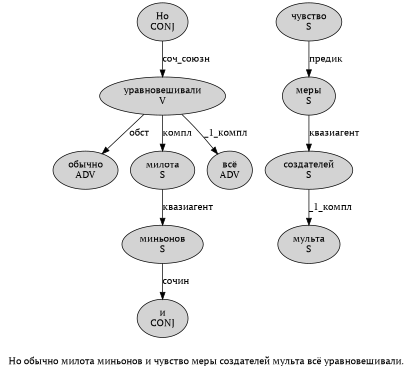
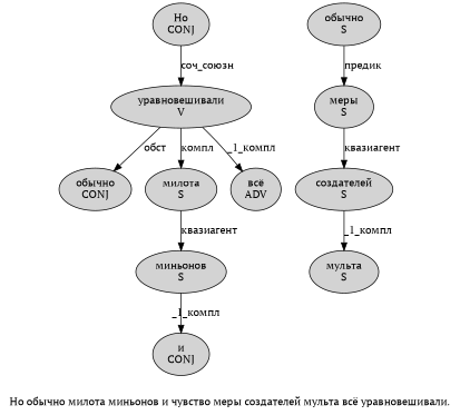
  digraph {
    fontname="PT Serif"
    label="Но обычно милота миньонов и чувство меры создателей мульта всё уравновешивали."
    node [fillcolor=lightgray fontname="PT Serif" penwidth=1 shape=ellipse style=filled]
    edge [fontname="PT Serif"]
    n1 [label="Но\nCONJ"]
    n2 [label="уравновешивали\nV"]
-   n3 [label="обычно\nADV"]
+   n3 [label="обычно\nCONJ"]
    n4 [label="милота\nS"]
    n5 [label="всё\nADV"]
    n6 [label="миньонов\nS"]
    n7 [label="и\nCONJ"]
-   n8 [label="чувство\nS"]
+   n8 [label="обычно\nS"]
    n9 [label="меры\nS"]
    n10 [label="создателей\nS"]
    n11 [label="мульта\nS"]
    n1 -> n2 [label="соч_союзн"]
    n2 -> n3 [label="обст"]
    n2 -> n4 [label="компл"]
    n2 -> n5 [label="_1_компл"]
    n4 -> n6 [label="квазиагент"]
-   n6 -> n7 [label="сочин"]
+   n6 -> n7 [label="_1_компл"]
    n8 -> n9 [label="предик"]
    n9 -> n10 [label="квазиагент"]
    n10 -> n11 [label="_1_компл"]
  }
